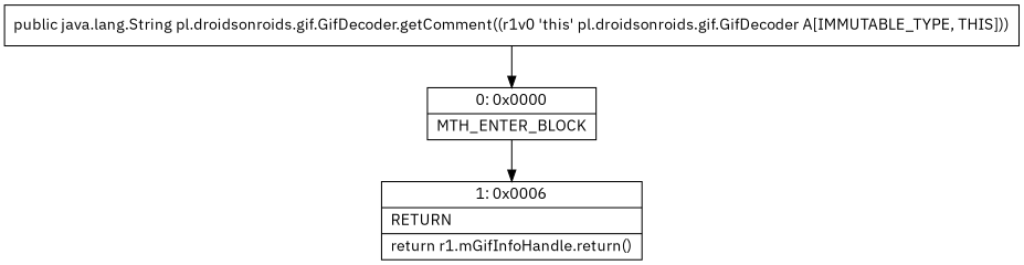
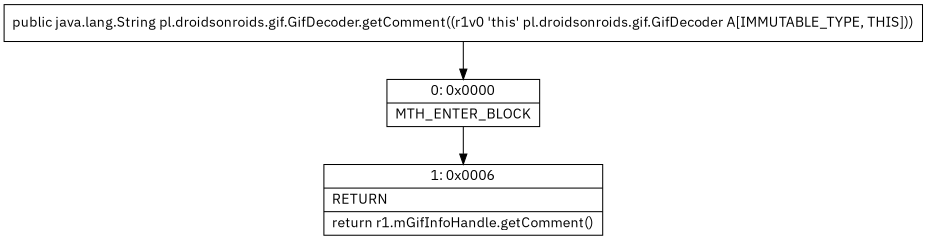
  digraph {
    fontname="IBM Plex Sans"
    node [shape=record fontname="IBM Plex Sans"]
    edge [fontname="IBM Plex Sans"]
    n1 [label="{0\:\ 0x0000|MTH_ENTER_BLOCK\l}"]
-   n2 [label="{1\:\ 0x0006|RETURN\l|return r1.mGifInfoHandle.return()\l}"]
+   n2 [label="{1\:\ 0x0006|RETURN\l|return r1.mGifInfoHandle.getComment()\l}"]
    n3 [label="{public java.lang.String pl.droidsonroids.gif.GifDecoder.getComment((r1v0 'this' pl.droidsonroids.gif.GifDecoder A[IMMUTABLE_TYPE, THIS])) }"]
    n1 -> n2
    n3 -> n1
  }
